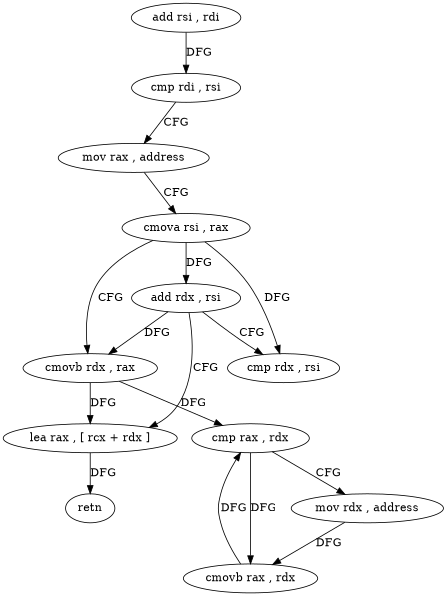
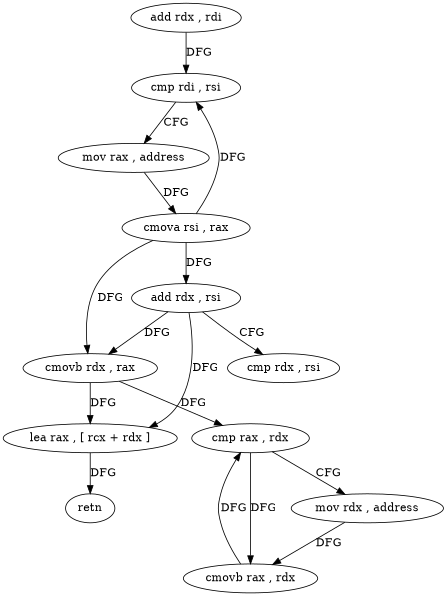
  digraph {
-   n1 [label="add rsi , rdi"]
+   n1 [label="add rdx , rdi"]
    n2 [label="cmp rdi , rsi"]
    n3 [label="mov rax , address"]
    n4 [label="add rdx , rsi"]
    n5 [label="cmovb rdx , rax"]
    n6 [label="cmp rdx , rsi"]
    n7 [label="lea rax , [ rcx + rdx ]"]
    n8 [label="cmp rax , rdx"]
    n9 [label="cmova rsi , rax"]
    n10 [label=retn]
    n11 [label="mov rdx , address"]
    n12 [label="cmovb rax , rdx"]
    n1 -> n2 [label=DFG]
    n2 -> n3 [label=CFG]
-   n3 -> n9 [label=CFG]
+   n3 -> n9 [label=DFG]
    n4 -> n5 [label=DFG]
    n4 -> n6 [label=CFG]
-   n4 -> n7 [label=CFG]
+   n4 -> n7 [label=DFG]
    n5 -> n7 [label=DFG]
    n5 -> n8 [label=DFG]
    n7 -> n10 [label=DFG]
    n8 -> n11 [label=CFG]
    n8 -> n12 [label=DFG]
-   n9 -> n6 [label=DFG]
+   n9 -> n2 [label=DFG]
    n9 -> n4 [label=DFG]
-   n9 -> n5 [label=CFG]
+   n9 -> n5 [label=DFG]
    n11 -> n12 [label=DFG]
    n12 -> n8 [label=DFG]
  }
